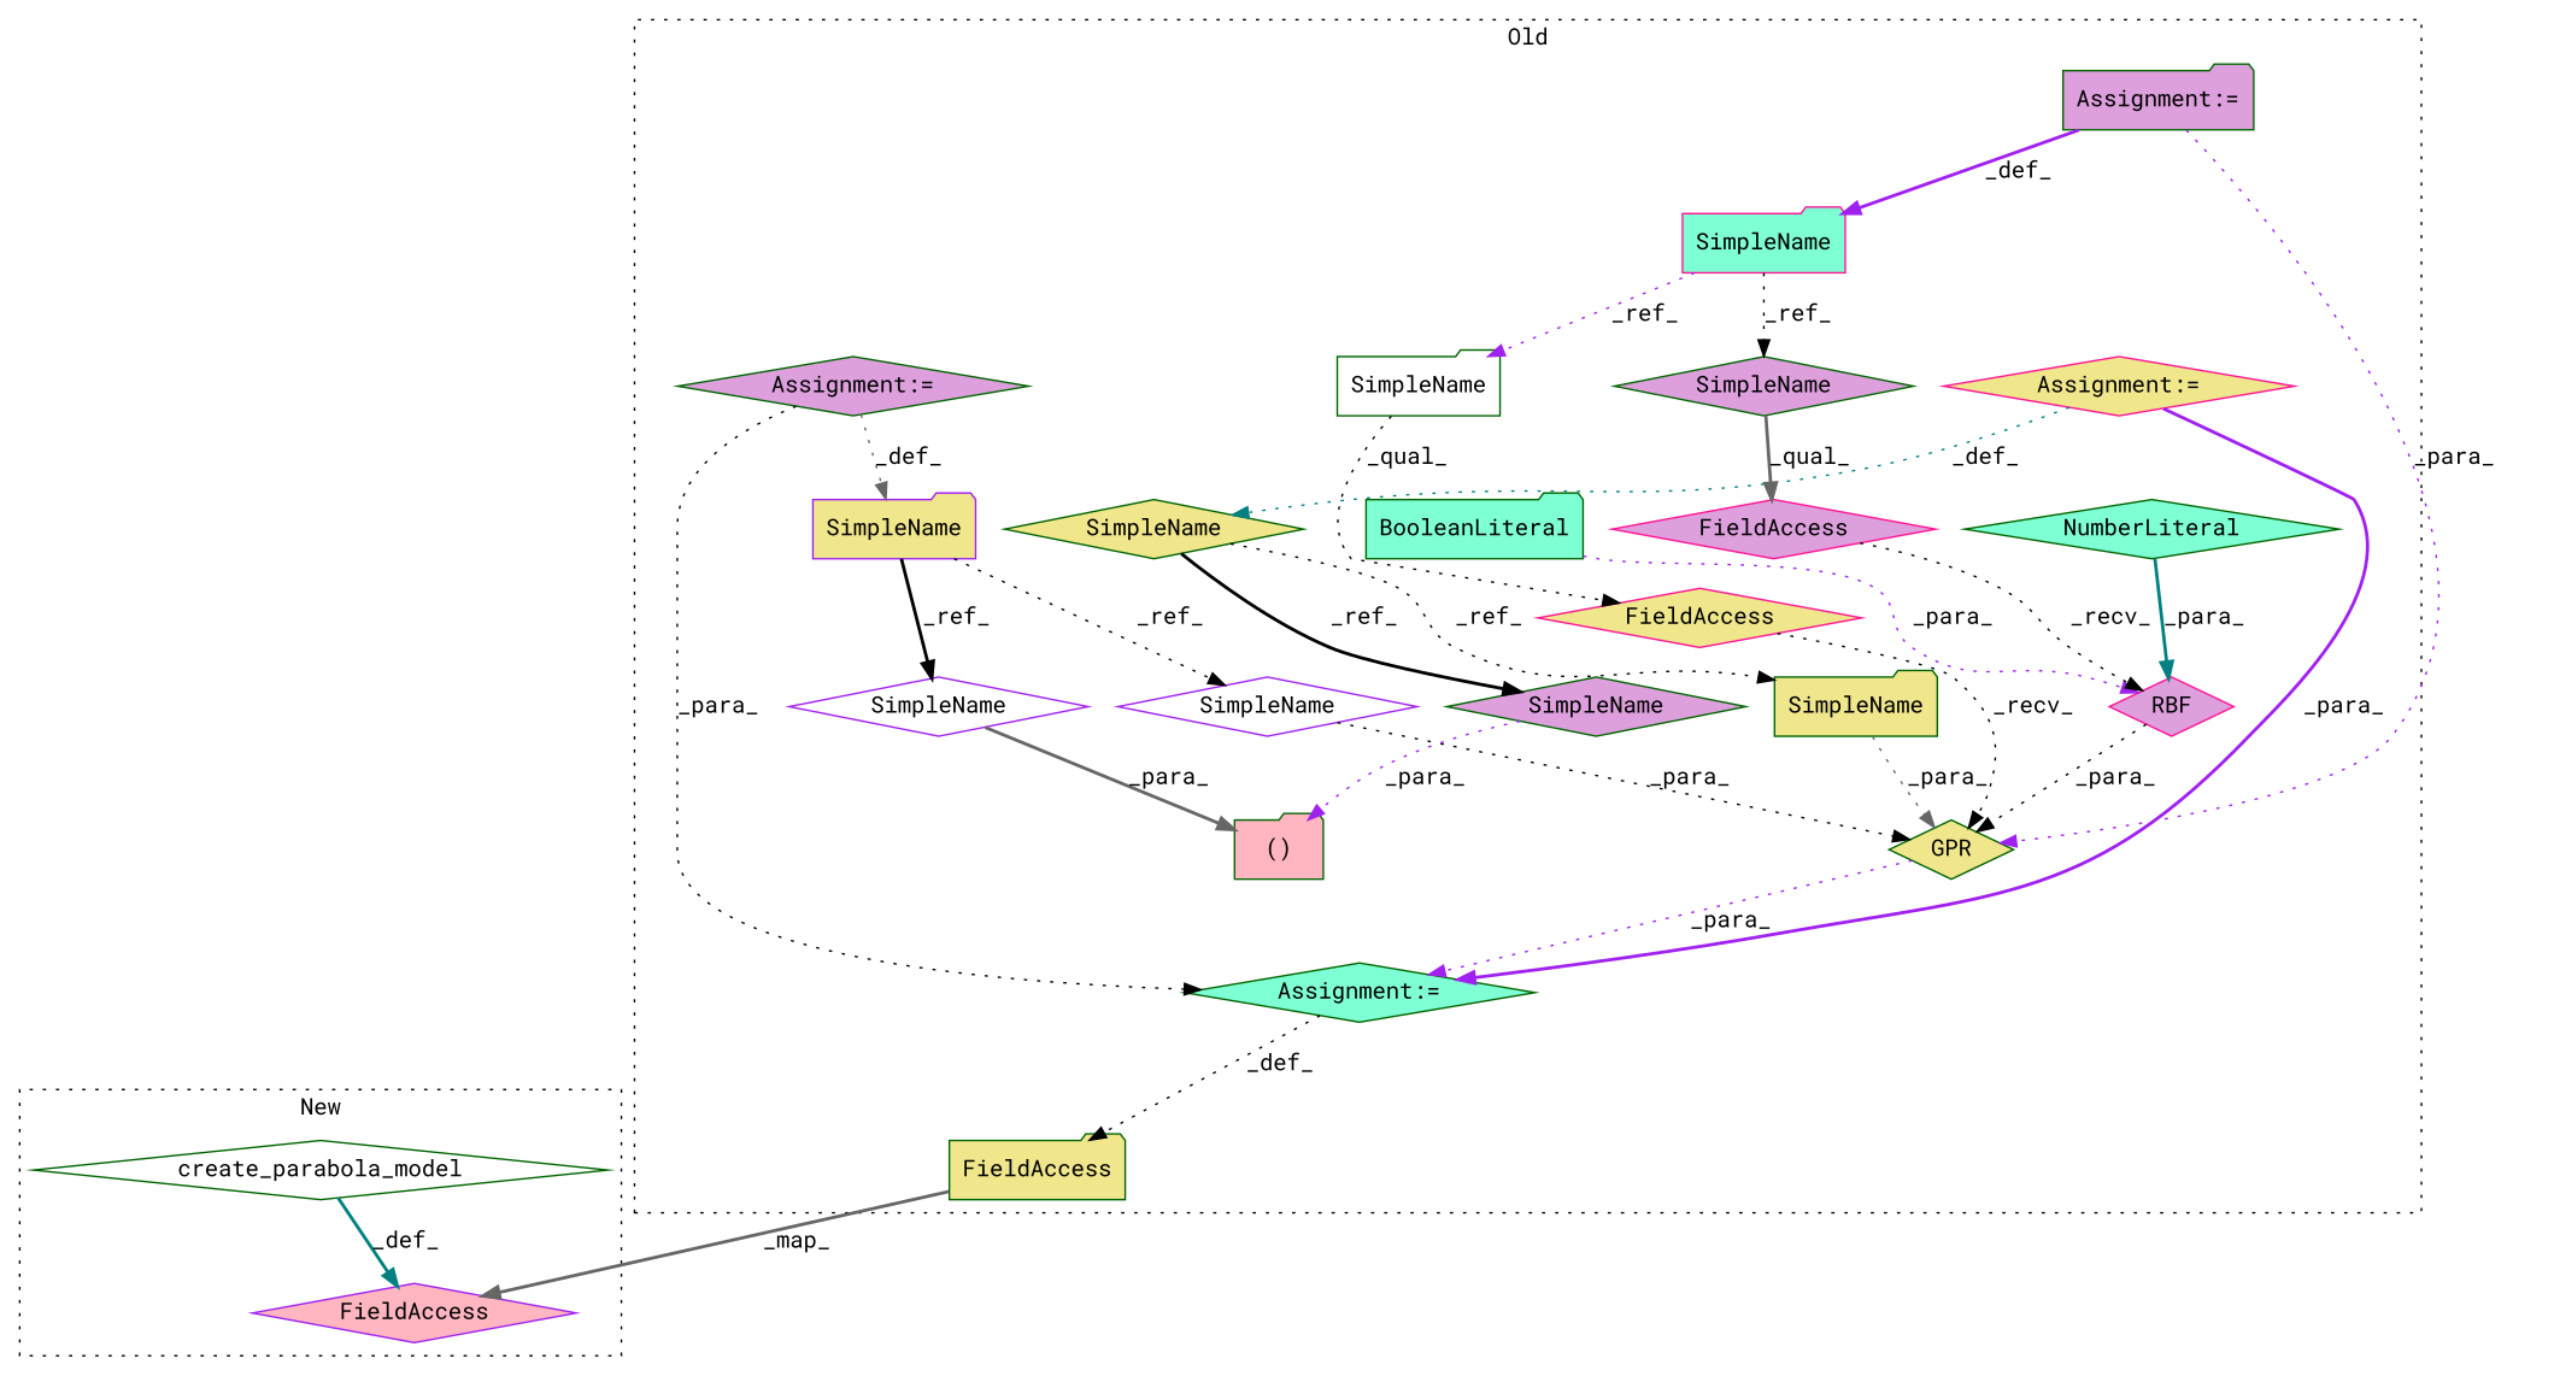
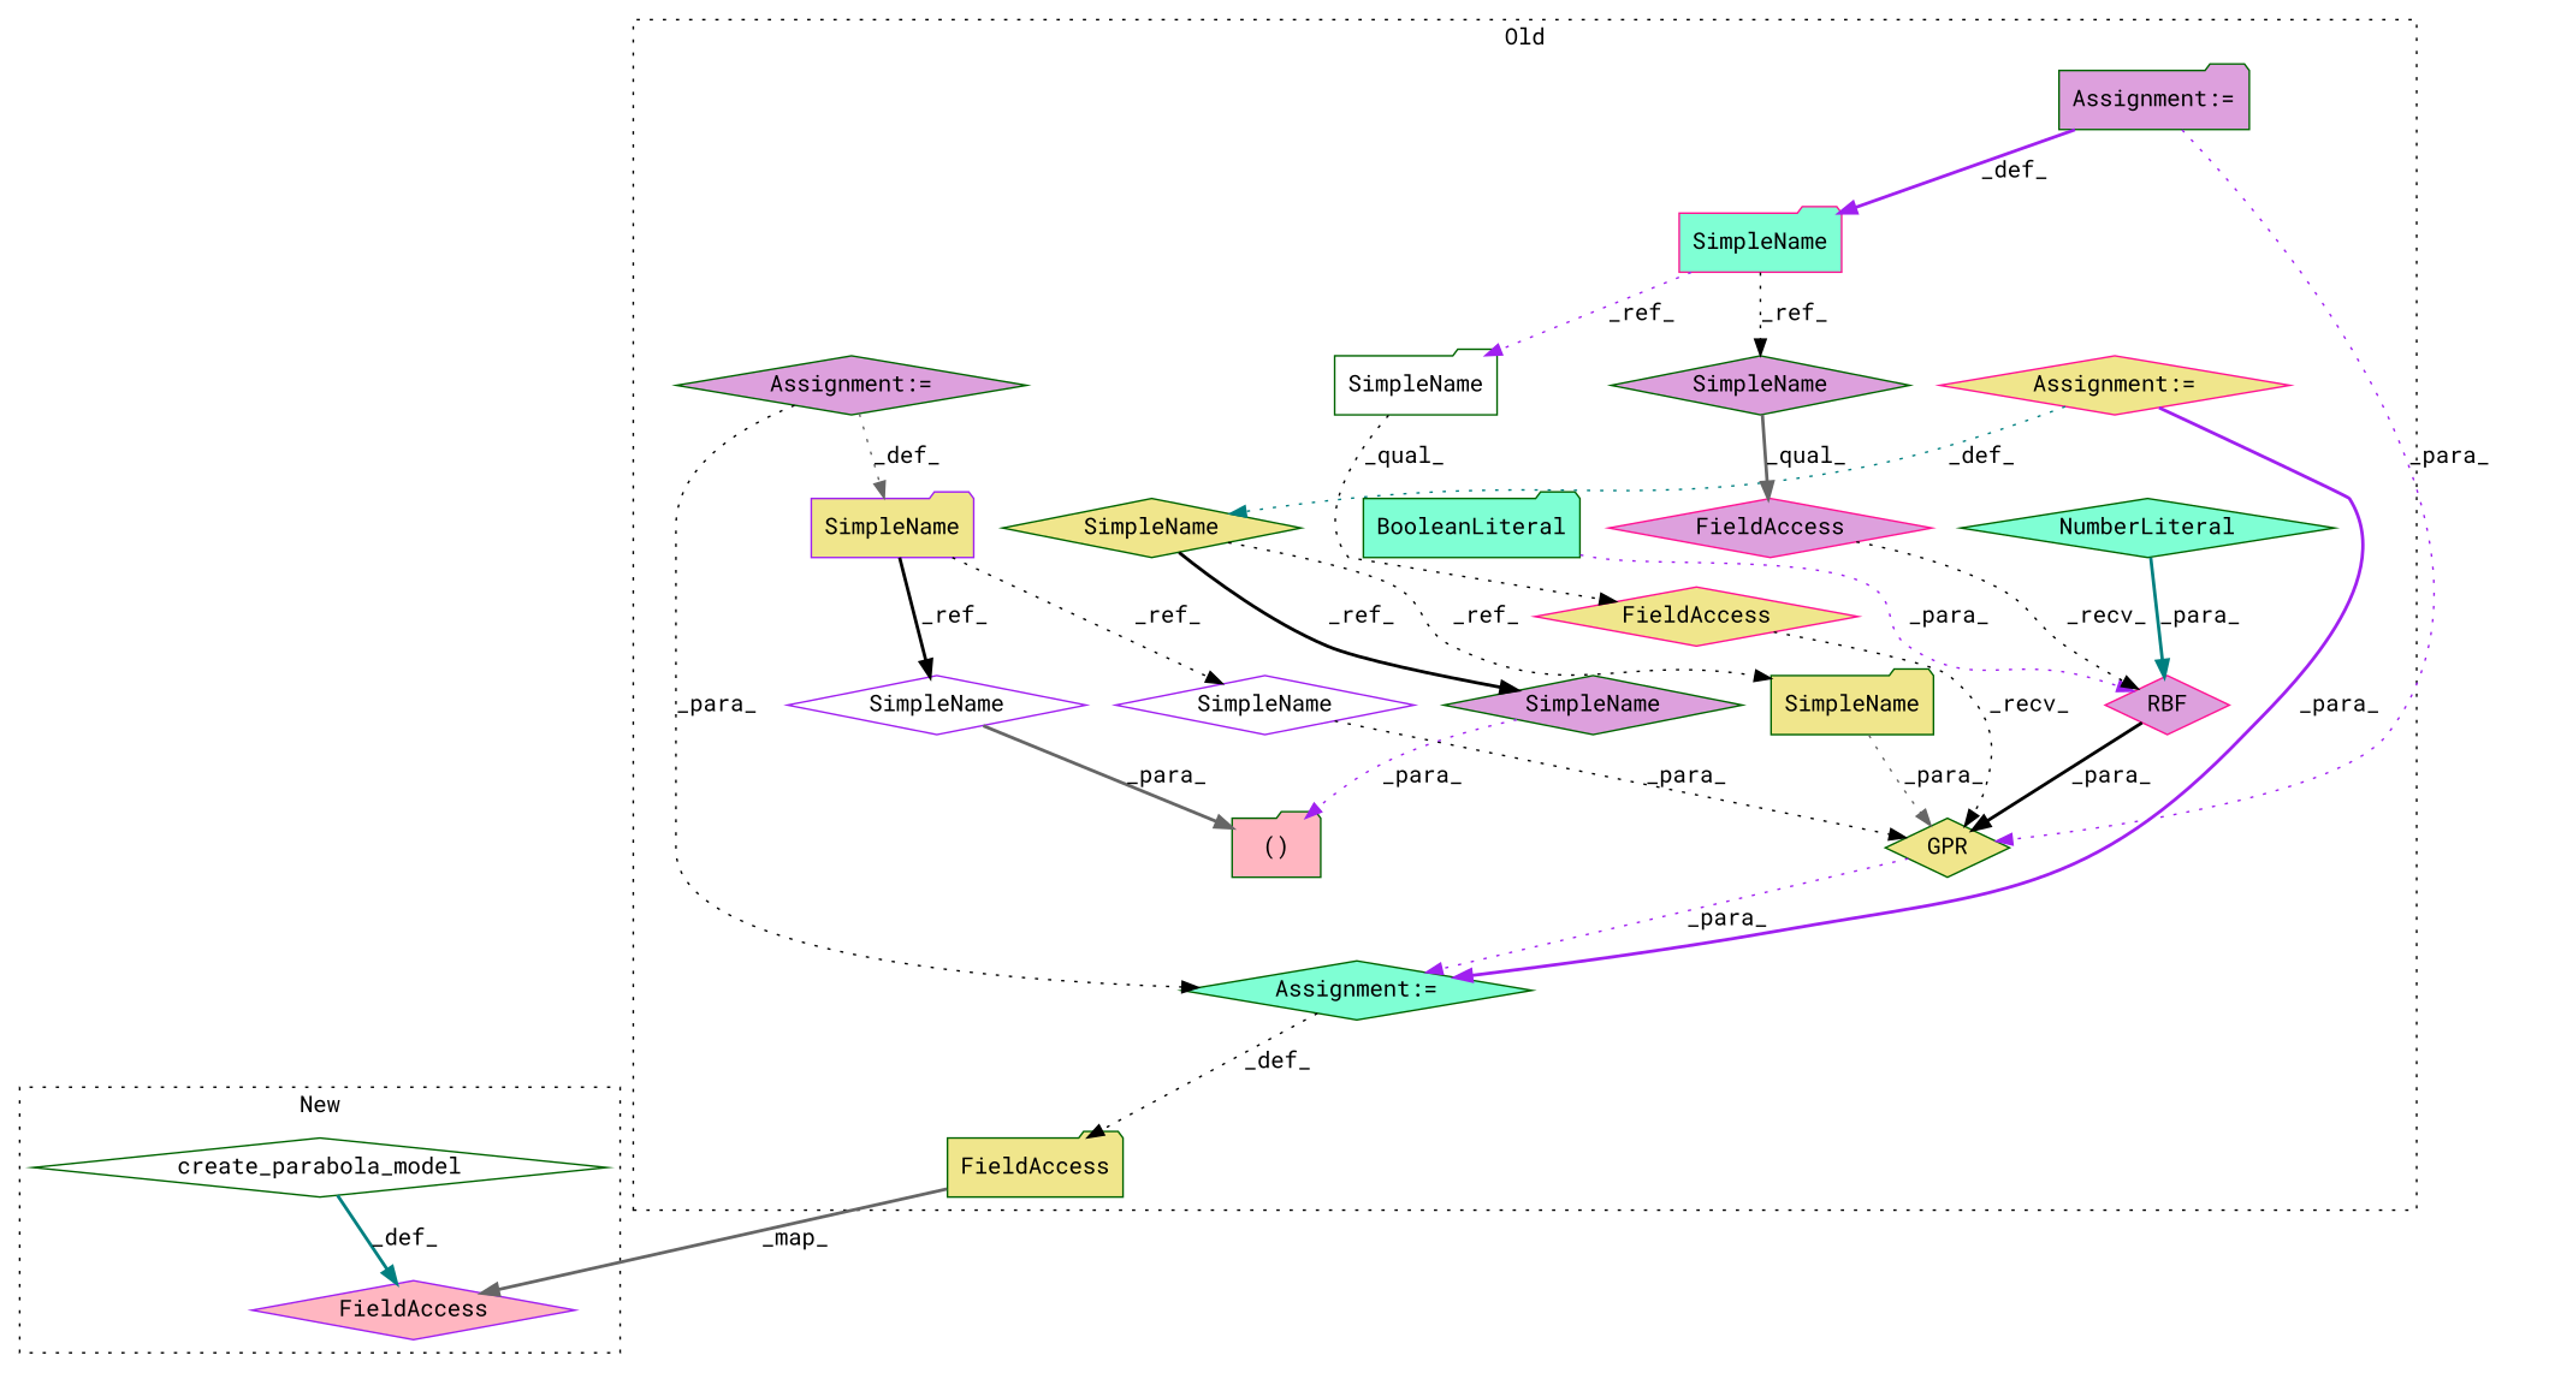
  digraph {
    fontname="Roboto Mono"
    node [a=42 color=darkgreen fillcolor=khaki fontname="Roboto Mono" l=1 s=10908 shape=diamond style=filled]
    edge [color=black fontname="Roboto Mono" style=dotted]
    n1 [a=32 color=deeppink fillcolor=plum l="4,1" label=RBF s="10942,10952"]
    n2 [a=34 fillcolor=aquamarine label=NumberLiteral s=10946]
    n3 [a=32 l="4,1" label=GPR s="10919,10953"]
    n4 [a=9 fillcolor=aquamarine l=4 label=BooleanLiteral s=10948 shape=folder]
    n5 [a=22 color=deeppink l=10 label=FieldAccess]
    n6 [color=deeppink fillcolor=aquamarine l=6 label=SimpleName s=10577 shape=folder]
    n7 [a=22 color=deeppink fillcolor=plum l=14 label=FieldAccess s=10927]
    n8 [a=7 color=deeppink label="Assignment:=" s=10593]
    n9 [a=106 fillcolor=lightpink l=15 label="()" s=10811 shape=folder]
    n10 [label=SimpleName s=10593]
    n11 [color=purple label=SimpleName s=10566 shape=folder]
    n12 [a=7 fillcolor=plum l=6 label="Assignment:=" s=10577 shape=folder]
    n13 [a=22 l=14 label=FieldAccess s=11026 shape=folder]
    n14 [a=7 fillcolor=aquamarine label="Assignment:=" s=10907]
    n15 [a=7 fillcolor=plum label="Assignment:=" s=10566]
    n16 [color=purple fillcolor=white label=SimpleName s=10923]
    n17 [color=purple fillcolor=white label=SimpleName s=10811]
    n18 [fillcolor=plum l=6 label=SimpleName s=10927]
    n19 [fillcolor=white l=6 label=SimpleName shape=folder]
    n20 [label=SimpleName s=10925 shape=folder]
    n21 [fillcolor=plum label=SimpleName s=10825]
    n22 [a=32 fillcolor=white l="22,1" label=create_parabola_model s="10246,10279"]
    n23 [a=22 color=purple fillcolor=lightpink l=14 label=FieldAccess s=10287]
    subgraph cluster_1 {
      label=Old
      style=dotted
      n1
      n2
      n3
      n4
      n5
      n6
      n7
      n8
      n9
      n10
      n11
      n12
      n13
      n14
      n15
      n16
      n17
      n18
      n19
      n20
      n21
    }
    subgraph cluster_2 {
      label=New
      style=dotted
      n22
      n23
    }
-   n1 -> n3 [label=_para_]
+   n1 -> n3 [label=_para_ style=bold]
    n2 -> n1 [color=teal label=_para_ style=bold]
    n3 -> n14 [color=purple label=_para_]
    n4 -> n1 [color=purple label=_para_]
    n5 -> n3 [label=_recv_]
    n6 -> n18 [label=_ref_]
    n6 -> n19 [color=purple label=_ref_]
    n7 -> n1 [label=_recv_]
    n8 -> n10 [color=teal label=_def_]
    n8 -> n14 [color=purple label=_para_ style=bold]
    n10 -> n20 [label=_ref_]
    n10 -> n21 [label=_ref_ style=bold]
    n11 -> n16 [label=_ref_]
    n11 -> n17 [label=_ref_ style=bold]
    n12 -> n3 [color=purple label=_para_]
    n12 -> n6 [color=purple label=_def_ style=bold]
    n13 -> n23 [color=gray40 label=_map_ style=bold]
    n14 -> n13 [label=_def_]
    n15 -> n11 [color=gray40 label=_def_]
    n15 -> n14 [label=_para_]
    n16 -> n3 [label=_para_]
    n17 -> n9 [color=gray40 label=_para_ style=bold]
    n18 -> n7 [color=gray40 label=_qual_ style=bold]
    n19 -> n5 [label=_qual_]
    n20 -> n3 [color=gray40 label=_para_]
    n21 -> n9 [color=purple label=_para_]
    n22 -> n23 [color=teal label=_def_ style=bold]
  }
